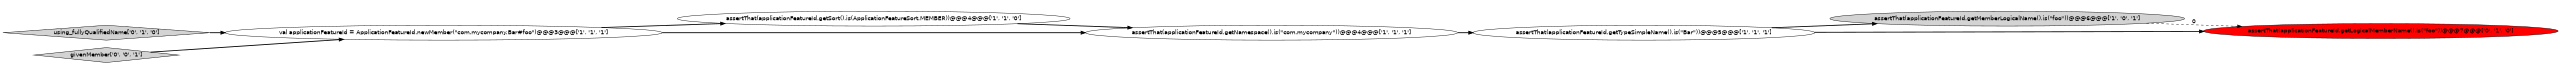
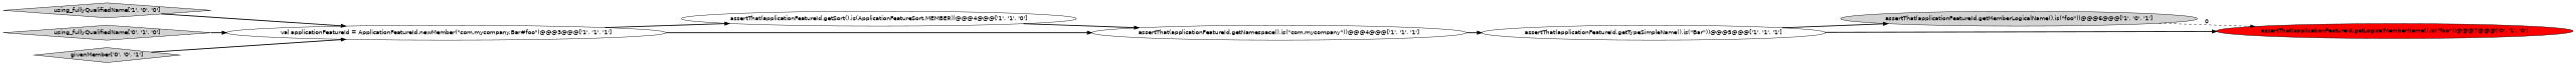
  digraph {
    rankdir=LR
    fontname="DejaVu Sans"
    node [fillcolor=lightgray shape=ellipse style=filled fontname="DejaVu Sans"]
    edge [style=bold fontname="DejaVu Sans"]
+   n1 [label="using_fullyQualifiedName['1', '0', '0']" shape=diamond]
    n2 [fillcolor=white label="val applicationFeatureId = ApplicationFeatureId.newMember(\"com.mycompany.Bar#foo\")@@@3@@@['1', '1', '1']"]
    n3 [fillcolor=white label="assertThat(applicationFeatureId.getTypeSimpleName(),is(\"Bar\"))@@@5@@@['1', '1', '1']"]
    n4 [label="assertThat(applicationFeatureId.getMemberLogicalName(),is(\"foo\"))@@@6@@@['1', '0', '1']"]
    n5 [fillcolor=red label="assertThat(applicationFeatureId.getLogicalMemberName(),is(\"foo\"))@@@7@@@['0', '1', '0']"]
    n6 [label="using_fullyQualifiedName['0', '1', '0']" shape=diamond]
    n7 [fillcolor=white label="assertThat(applicationFeatureId.getSort(),is(ApplicationFeatureSort.MEMBER))@@@4@@@['1', '1', '0']"]
    n8 [fillcolor=white label="assertThat(applicationFeatureId.getNamespace(),is(\"com.mycompany\"))@@@4@@@['1', '1', '1']"]
    n9 [label="givenMember['0', '0', '1']" shape=diamond]
+   n1 -> n2
    n2 -> n7
    n2 -> n8
    n3 -> n4
    n3 -> n5
    n4 -> n5 [label=0 style=dashed]
    n6 -> n2
    n7 -> n8
    n8 -> n3
    n9 -> n2
  }
